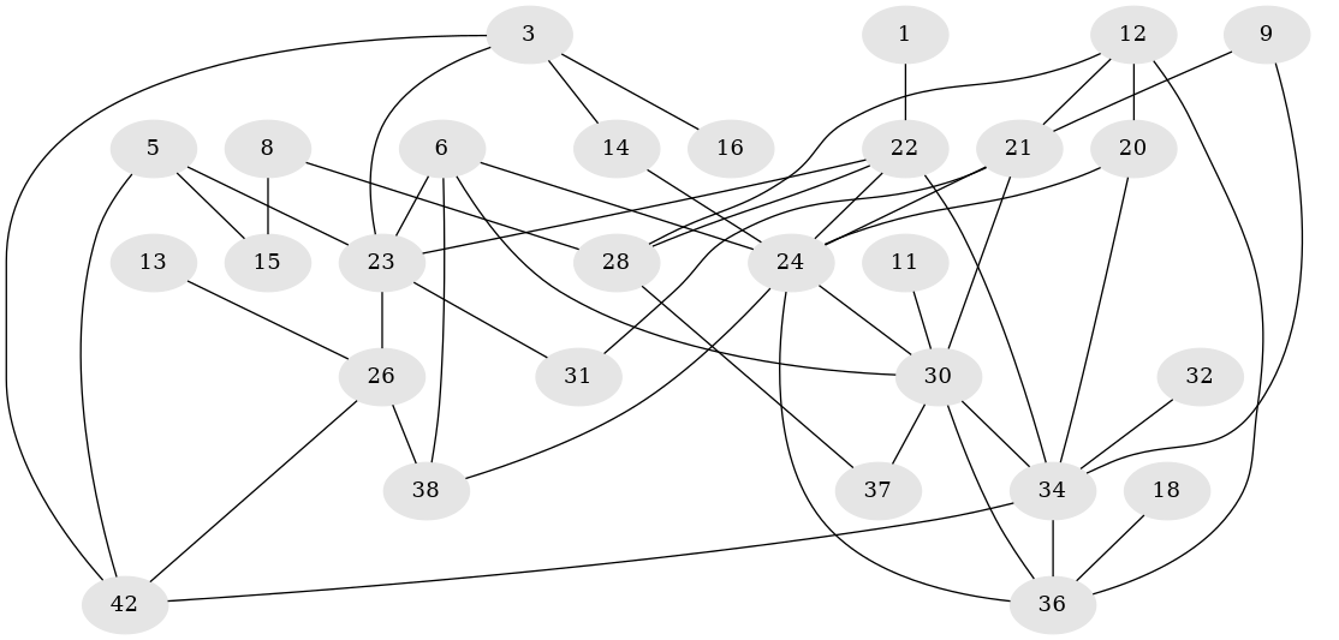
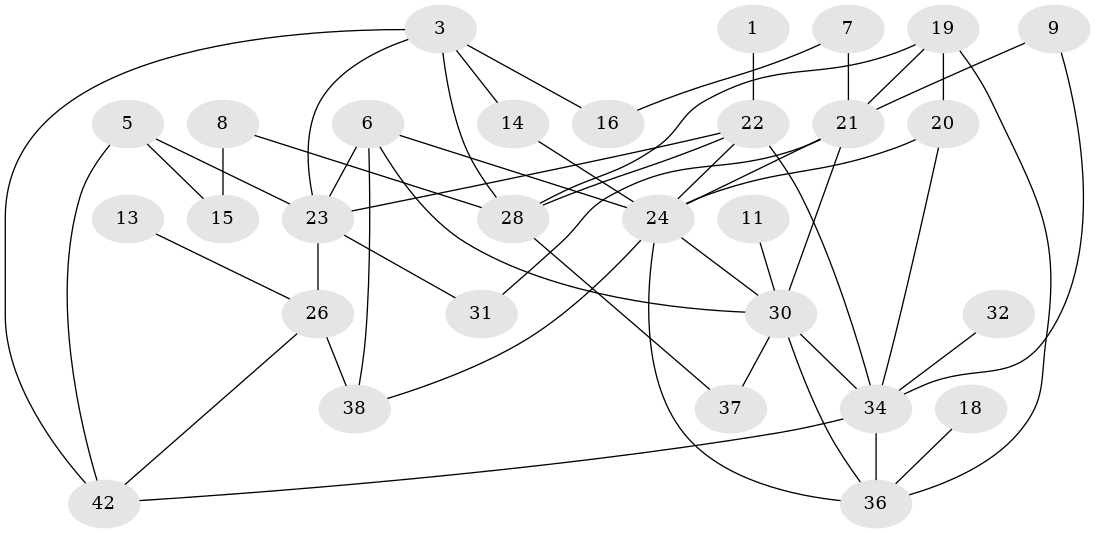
  graph {
    node [color=gray90 style=filled]
    edge [weight=1.0]
    1
    22
    23
    28
    24
    34
    3
    14
    16
    42
    31
    26
    37
    5
    15
    6
    30
    38
    36
+   7
    21
    8
    9
    11
-   12
+   12 [label=19]
    20
    13
    18
    32
    1 -- 22
    22 -- 23
    22 -- 28
    22 -- 24
    22 -- 34
    23 -- 31
    23 -- 26
    28 -- 37
    24 -- 30
    24 -- 38
    24 -- 36
    34 -- 42
    34 -- 36
    3 -- 23
+   3 -- 28
    3 -- 14
    3 -- 16
    3 -- 42
    14 -- 24
    26 -- 42
    26 -- 38 [weight=2.0]
    5 -- 23
    5 -- 42
    5 -- 15
    6 -- 23
    6 -- 24
    6 -- 30
    6 -- 38
    30 -- 34
    30 -- 37
    30 -- 36
+   7 -- 16
+   7 -- 21
    21 -- 24
    21 -- 31
    21 -- 30
    8 -- 28
    8 -- 15
    9 -- 34
    9 -- 21
    11 -- 30
    12 -- 28
    12 -- 36
    12 -- 21
    12 -- 20
    20 -- 24
    20 -- 34
    13 -- 26
    18 -- 36
    32 -- 34
  }
